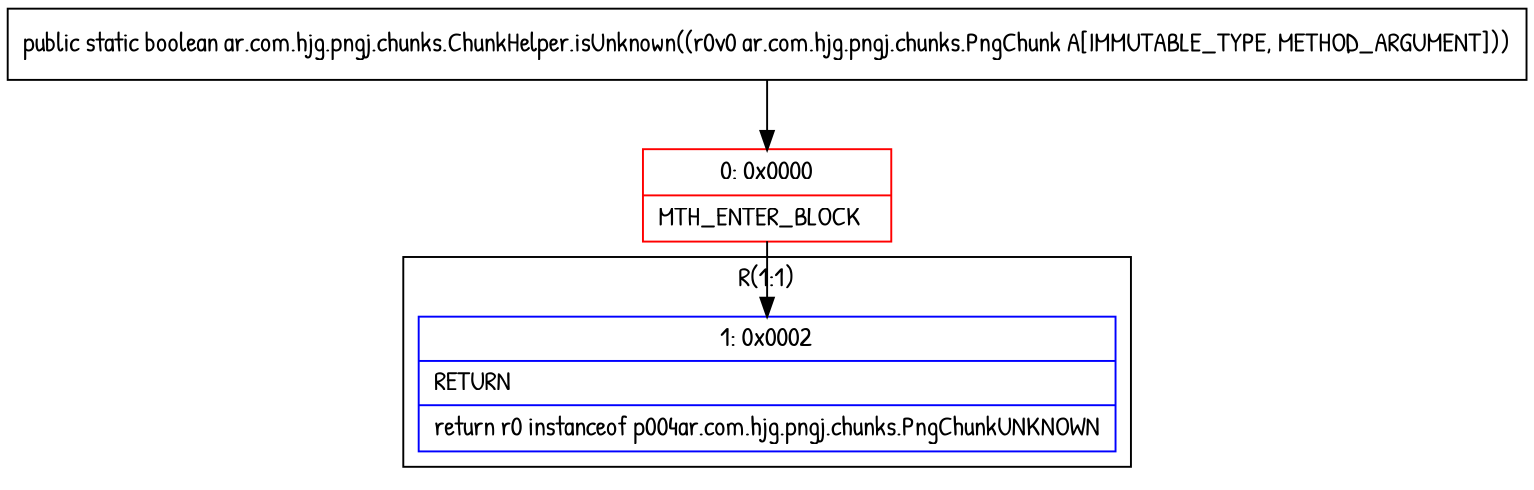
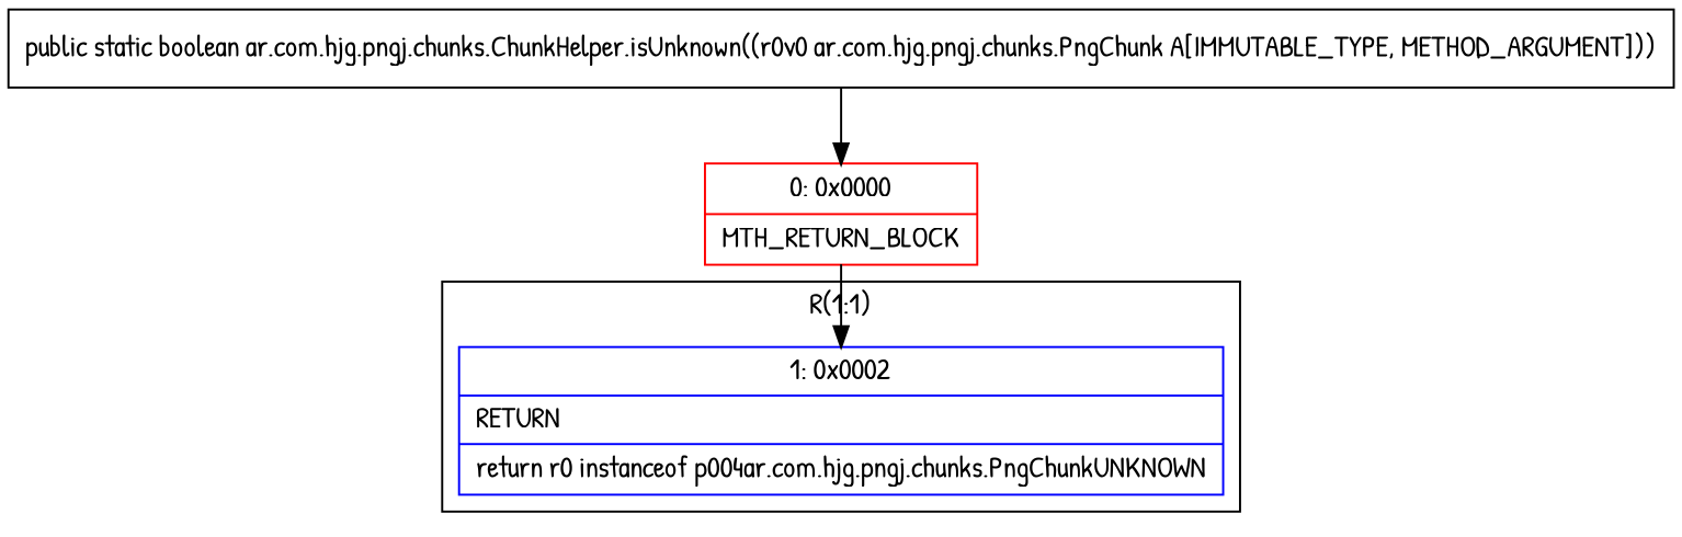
  digraph {
    fontname="Patrick Hand"
    node [shape=record fontname="Patrick Hand"]
    edge [fontname="Patrick Hand"]
    n1 [color=blue label="{1\:\ 0x0002|RETURN\l|return r0 instanceof p004ar.com.hjg.pngj.chunks.PngChunkUNKNOWN\l}"]
-   n2 [color=red label="{0\:\ 0x0000|MTH_ENTER_BLOCK\l}"]
+   n2 [color=red label="{0\:\ 0x0000|MTH_RETURN_BLOCK\l}"]
    n3 [label="{public static boolean ar.com.hjg.pngj.chunks.ChunkHelper.isUnknown((r0v0 ar.com.hjg.pngj.chunks.PngChunk A[IMMUTABLE_TYPE, METHOD_ARGUMENT])) }"]
    subgraph cluster_1 {
      label="R(1:1)"
      n1
    }
    n2 -> n1
    n3 -> n2
  }
